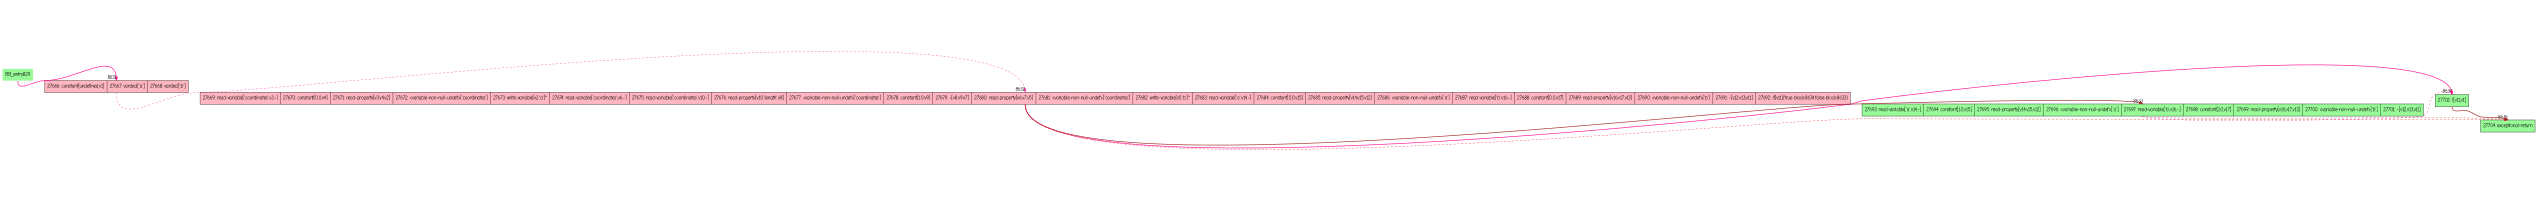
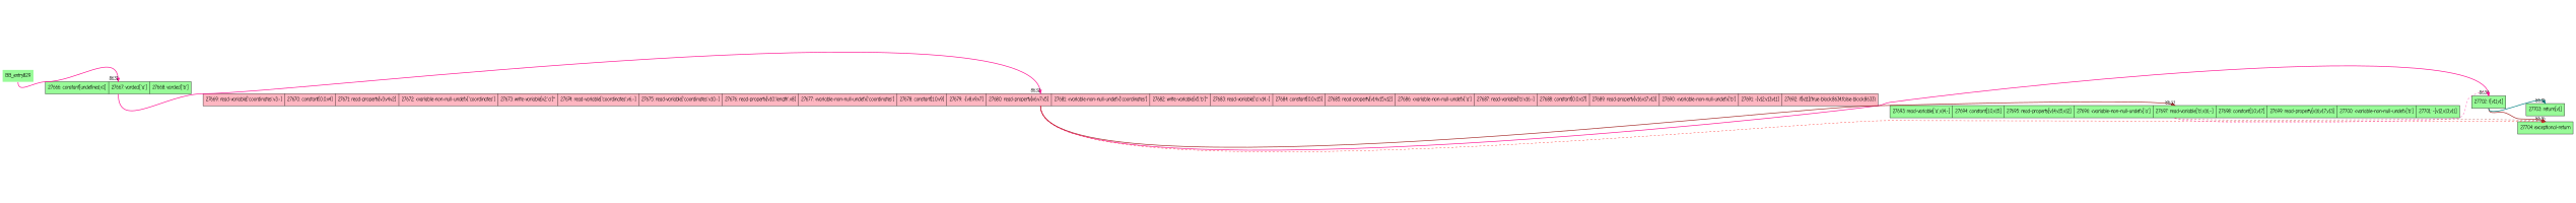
  digraph {
    fontname="Comic Neue"
    rankdir=LR
    node [fillcolor=palegreen fontname="Comic Neue" shape=record style=filled]
    edge [color=deeppink fontname="Comic Neue" headport=n style=bold tailport=s]
    n1 [label=BB_entry829 shape=none]
-   n2 [fillcolor=lightpink label="{27666: constant[undefined,v1]|27667: vardecl['a']|27668: vardecl['b']}"]
+   n2 [label="{27666: constant[undefined,v1]|27667: vardecl['a']|27668: vardecl['b']}"]
    n3 [fillcolor=lightpink label="{27669: read-variable['coordinates',v3,-]|27670: constant[0.0,v4]|27671: read-property[v3,v4,v2]|27672: \<variable-non-null-undef\>['coordinates']|27673: write-variable[v2,'a']*|27674: read-variable['coordinates',v6,-]|27675: read-variable['coordinates',v10,-]|27676: read-property[v10,'length',v8]|27677: \<variable-non-null-undef\>['coordinates']|27678: constant[1.0,v9]|27679: -[v8,v9,v7]|27680: read-property[v6,v7,v5]|27681: \<variable-non-null-undef\>['coordinates']|27682: write-variable[v5,'b']*|27683: read-variable['a',v14,-]|27684: constant[0.0,v15]|27685: read-property[v14,v15,v12]|27686: \<variable-non-null-undef\>['a']|27687: read-variable['b',v16,-]|27688: constant[0.0,v17]|27689: read-property[v16,v17,v13]|27690: \<variable-non-null-undef\>['b']|27691: -[v12,v13,v11]|27692: if[v11](true-block:8634,false-block:8633)}"]
    n4 [label="{27702: ![v11,v1]}"]
    n5 [label="{27693: read-variable['a',v14,-]|27694: constant[1.0,v15]|27695: read-property[v14,v15,v12]|27696: \<variable-non-null-undef\>['a']|27697: read-variable['b',v16,-]|27698: constant[1.0,v17]|27699: read-property[v16,v17,v13]|27700: \<variable-non-null-undef\>['b']|27701: -[v12,v13,v11]}"]
    n6 [label="{27704: exceptional-return}"]
+   n7 [label="{27703: return[v1]}"]
    n1 -> n2 [headlabel="    8631"]
-   n2 -> n3 [headlabel="      8632" style=dashed]
+   n2 -> n3 [headlabel="      8632"]
    n3 -> n4 [headlabel="      8634"]
    n3 -> n5 [color=brown headlabel="      8633"]
    n3 -> n6 [color=red headlabel="      8636" style=dashed]
    n4 -> n6 [color=brown]
+   n4 -> n7 [color=teal headlabel="      8635"]
    n5 -> n4 [style=dashed]
    n5 -> n6 [color=brown style=dashed]
  }
